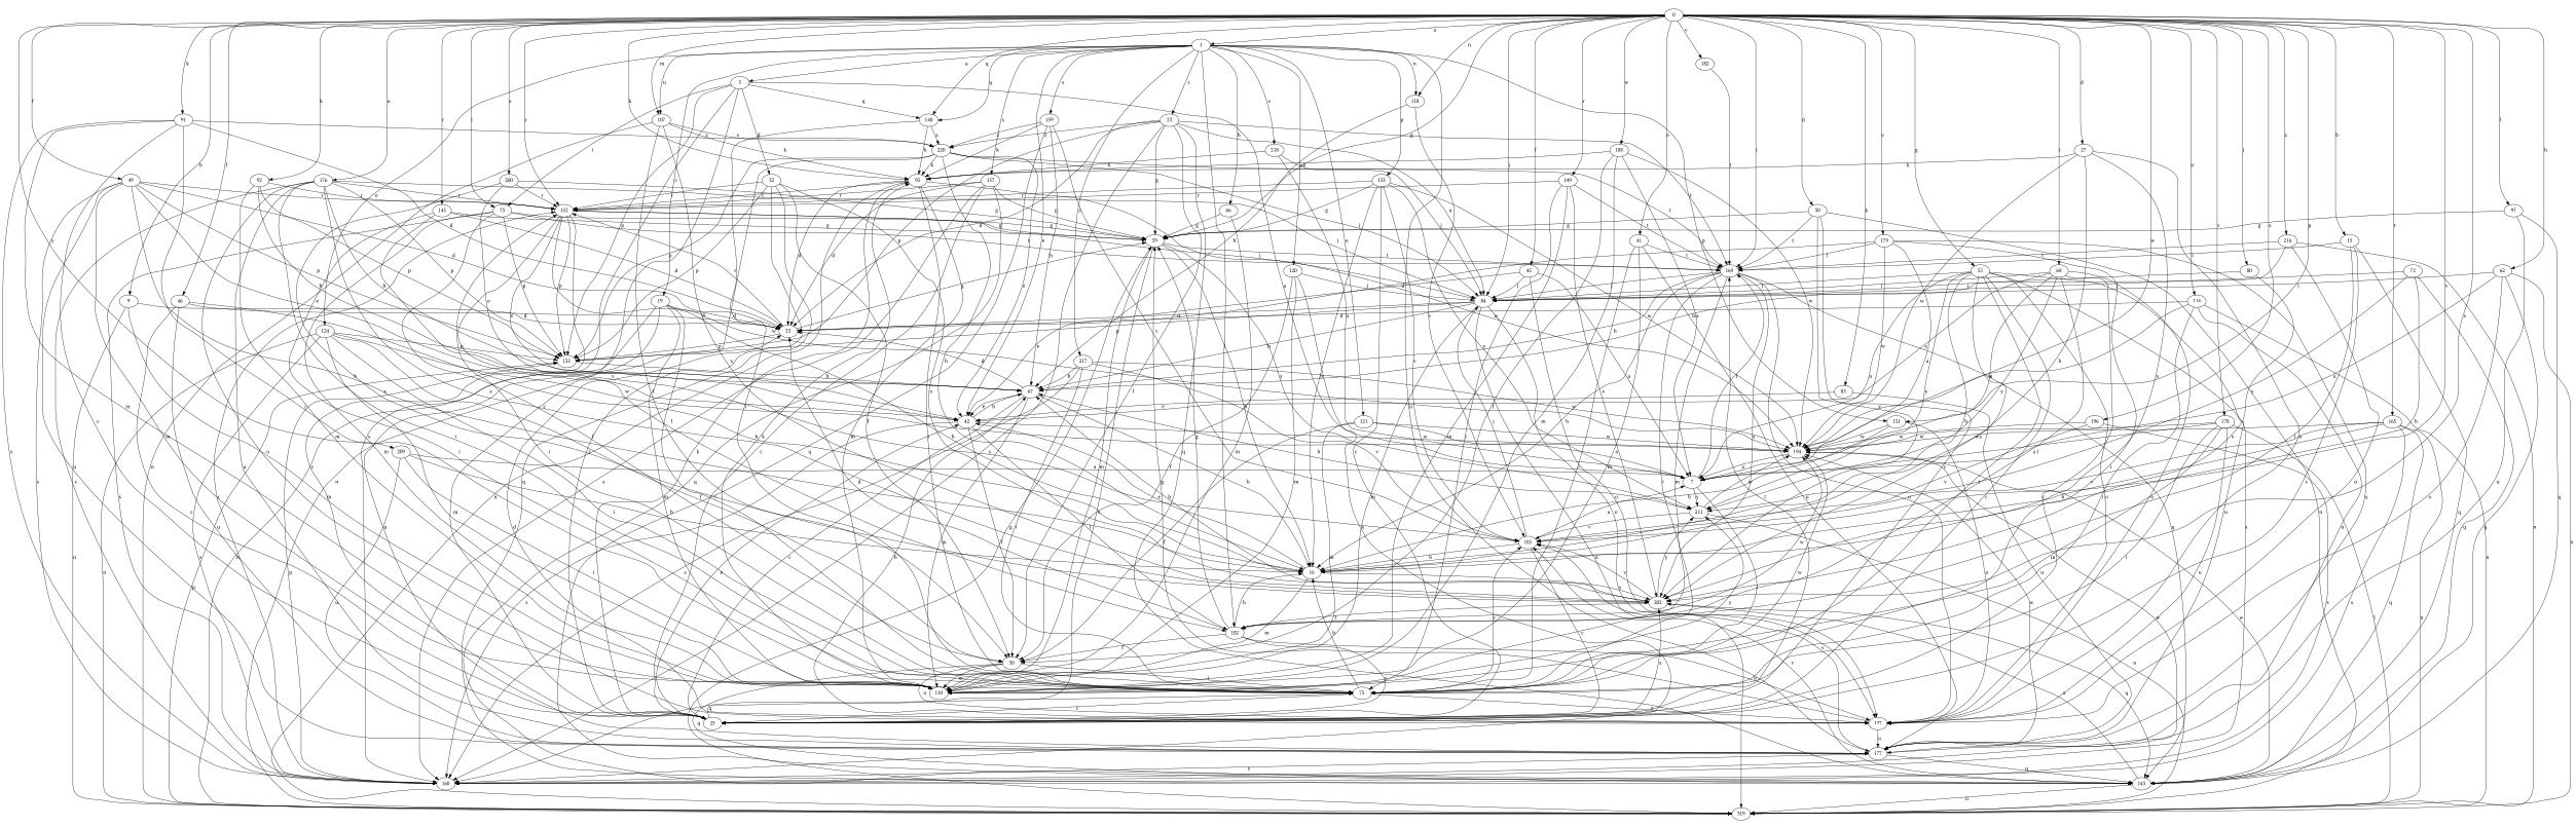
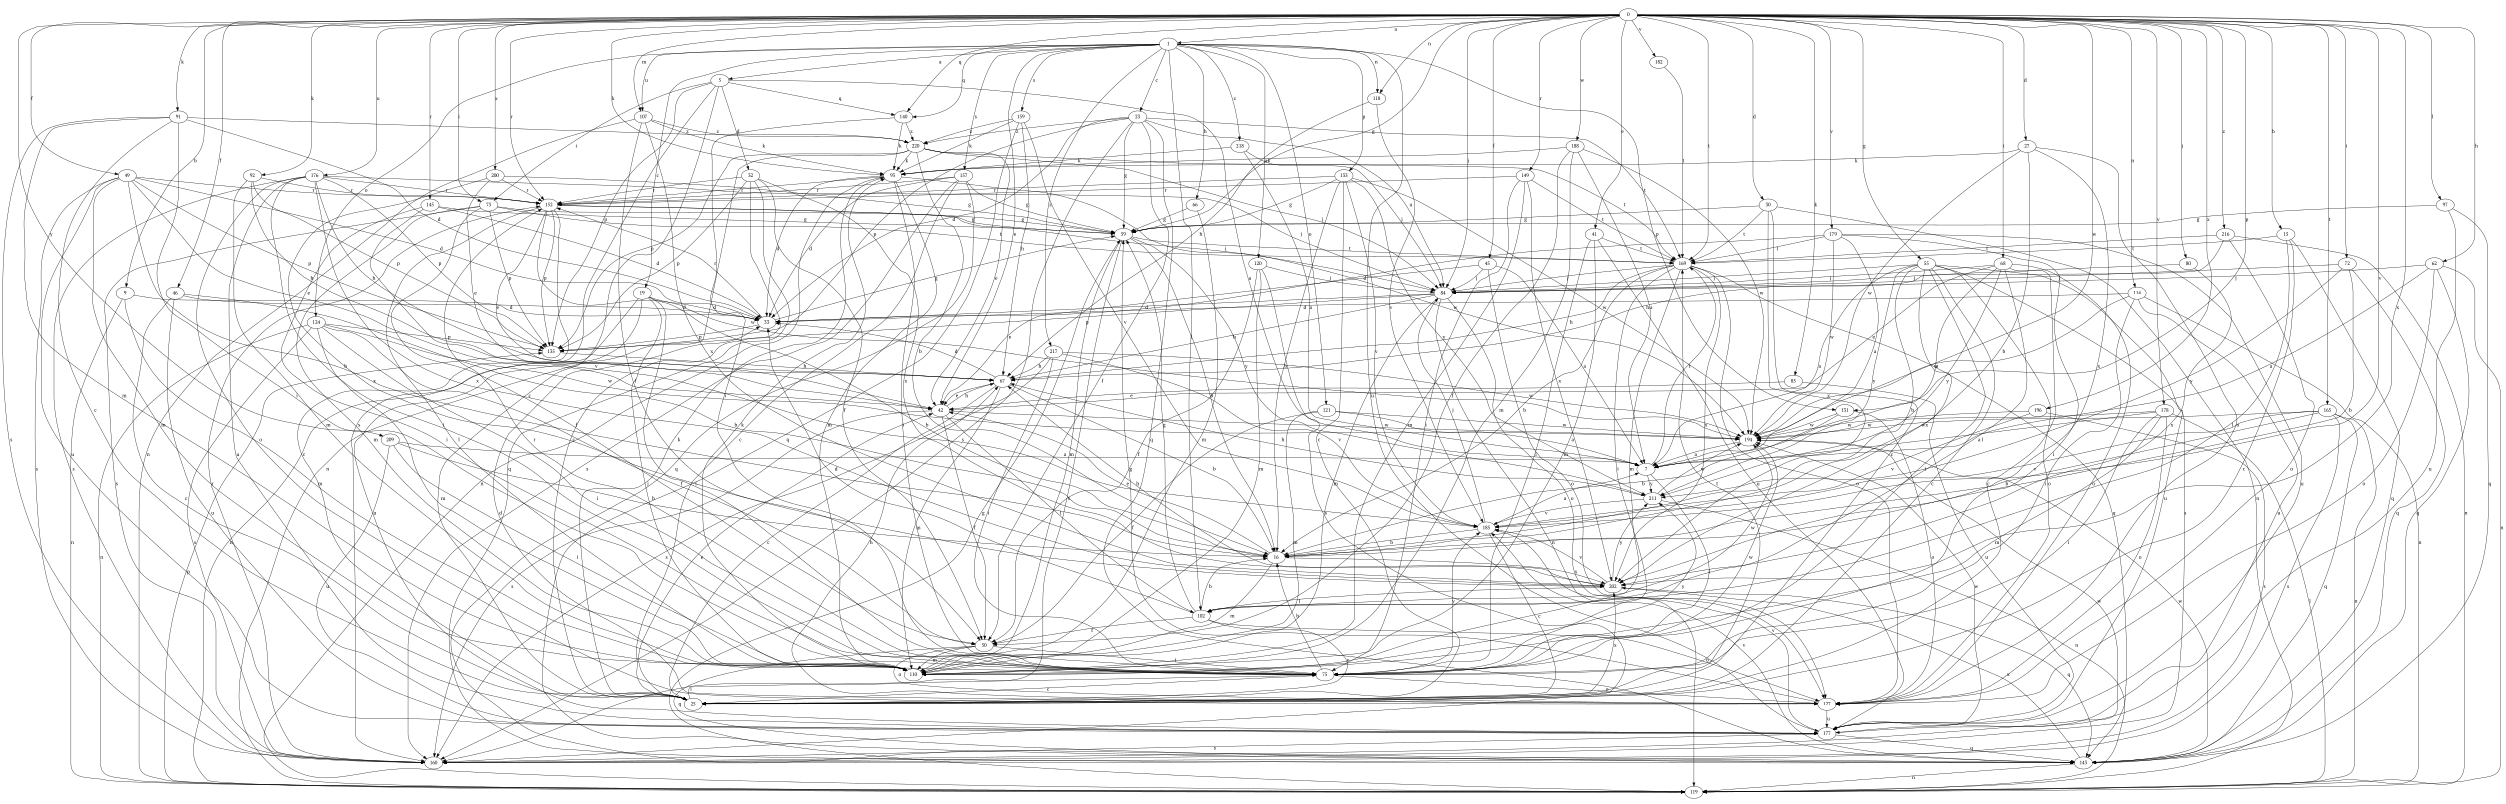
  strict digraph {
    fontname="PT Serif"
    node [fontname="PT Serif"]
    edge [fontname="PT Serif"]
    0
    1
    9
    15
    27
    30
    41
    45
    46
    49
    55
    59
    62
    68
    72
    73
    80
    84
    85
    91
    92
    93
    97
    107
    114
    118
    131
    n28 [label=140]
    145
    149
    152
    165
    169
    176
    178
    179
    182
    185
    188
    194
    196
    200
    202
    209
    216
    5
    19
    23
    42
    66
    102
    120
    121
    124
    133
    157
    159
    177
    217
    218
    33
    110
-   119 [label=319]
+   119
    25
    143
    16
    127
    75
    n69 [label=7]
    135
    160
    211
    50
    67
    220
    32
    0 -> 1 [label=a]
    0 -> 9 [label=b]
    0 -> 15 [label=b]
    0 -> 27 [label=d]
    0 -> 30 [label=d]
    0 -> 41 [label=e]
    0 -> 45 [label=f]
    0 -> 46 [label=f]
    0 -> 49 [label=f]
    0 -> 55 [label=g]
    0 -> 59 [label=g]
    0 -> 62 [label=h]
    0 -> 68 [label=i]
+   0 -> 72 [label=i]
    0 -> 73 [label=i]
    0 -> 80 [label=j]
    0 -> 84 [label=j]
    0 -> 85 [label=k]
    0 -> 91 [label=k]
    0 -> 92 [label=k]
    0 -> 93 [label=k]
    0 -> 97 [label=l]
    0 -> 107 [label=m]
    0 -> 114 [label=n]
    0 -> 118 [label=n]
    0 -> 131 [label=p]
    0 -> n28 [label=q]
    0 -> 145 [label=r]
    0 -> 149 [label=r]
    0 -> 152 [label=r]
    0 -> 165 [label=t]
    0 -> 169 [label=t]
    0 -> 176 [label=u]
    0 -> 178 [label=v]
    0 -> 179 [label=v]
    0 -> 182 [label=v]
    0 -> 185 [label=v]
    0 -> 188 [label=w]
    0 -> 194 [label=w]
    0 -> 196 [label=x]
    0 -> 200 [label=x]
    0 -> 202 [label=x]
    0 -> 209 [label=y]
    0 -> 216 [label=z]
    1 -> 107 [label=u]
    1 -> 118 [label=n]
    1 -> 131 [label=p]
    1 -> n28 [label=q]
    1 -> 5 [label=a]
    1 -> 19 [label=c]
    1 -> 23 [label=c]
    1 -> 42 [label=e]
    1 -> 66 [label=h]
    1 -> 102 [label=l]
    1 -> 120 [label=o]
    1 -> 121 [label=o]
    1 -> 124 [label=o]
    1 -> 133 [label=p]
    1 -> 157 [label=s]
    1 -> 159 [label=s]
    1 -> 177 [label=u]
    1 -> 217 [label=z]
    1 -> 218 [label=z]
    9 -> 33 [label=d]
    9 -> 110 [label=m]
    9 -> 119 [label=n]
    15 -> 169 [label=t]
    15 -> 102 [label=l]
    15 -> 25 [label=c]
    15 -> 143 [label=q]
    27 -> 93 [label=k]
    27 -> 194 [label=w]
    27 -> 202 [label=x]
    27 -> 16 [label=b]
    27 -> 127 [label=o]
    30 -> 59 [label=g]
    30 -> 169 [label=t]
    30 -> 202 [label=x]
    30 -> 119 [label=n]
    30 -> 25 [label=c]
    41 -> 169 [label=t]
    41 -> 177 [label=u]
    41 -> 110 [label=m]
    41 -> 75 [label=i]
    45 -> 84 [label=j]
    45 -> 42 [label=e]
    45 -> 127 [label=o]
    45 -> n69 [label=a]
    46 -> 177 [label=u]
    46 -> 33 [label=d]
    46 -> 25 [label=c]
    46 -> 16 [label=b]
    49 -> 152 [label=r]
    49 -> 42 [label=e]
    49 -> 177 [label=u]
    49 -> 33 [label=d]
    49 -> 110 [label=m]
    49 -> 16 [label=b]
    49 -> 135 [label=p]
    49 -> 160 [label=s]
    55 -> 84 [label=j]
    55 -> 202 [label=x]
    55 -> 177 [label=u]
    55 -> 25 [label=c]
    55 -> 16 [label=b]
    55 -> 127 [label=o]
    55 -> 75 [label=i]
    55 -> n69 [label=a]
    55 -> 160 [label=s]
    55 -> 211 [label=y]
    59 -> 169 [label=t]
    59 -> 110 [label=m]
    59 -> 16 [label=b]
    59 -> 160 [label=s]
    59 -> 211 [label=y]
    62 -> 84 [label=j]
    62 -> 119 [label=n]
    62 -> 143 [label=q]
    62 -> 127 [label=o]
    62 -> n69 [label=a]
    68 -> 84 [label=j]
    68 -> 42 [label=e]
    68 -> 102 [label=l]
    68 -> 25 [label=c]
    68 -> 127 [label=o]
    68 -> n69 [label=a]
    68 -> 211 [label=y]
    72 -> 84 [label=j]
    72 -> 143 [label=q]
    72 -> 16 [label=b]
    72 -> 211 [label=y]
    73 -> 59 [label=g]
    73 -> 169 [label=t]
    73 -> 110 [label=m]
    73 -> 135 [label=p]
    73 -> 160 [label=s]
    73 -> 50 [label=f]
    80 -> 84 [label=j]
    80 -> 202 [label=x]
    84 -> 33 [label=d]
    84 -> 110 [label=m]
    84 -> 119 [label=n]
    84 -> 127 [label=o]
    84 -> 135 [label=p]
    84 -> 67 [label=h]
    85 -> 42 [label=e]
    85 -> 177 [label=u]
    91 -> 33 [label=d]
    91 -> 110 [label=m]
    91 -> 25 [label=c]
    91 -> 75 [label=i]
    91 -> 160 [label=s]
    91 -> 220 [label=z]
    92 -> 152 [label=r]
    92 -> 110 [label=m]
    92 -> 135 [label=p]
    92 -> 67 [label=h]
    93 -> 152 [label=r]
    93 -> 194 [label=w]
    93 -> 33 [label=d]
    93 -> 110 [label=m]
    93 -> 119 [label=n]
    93 -> 75 [label=i]
    97 -> 59 [label=g]
    97 -> 177 [label=u]
    97 -> 143 [label=q]
    107 -> 93 [label=k]
    107 -> 202 [label=x]
    107 -> 119 [label=n]
    107 -> 50 [label=f]
    107 -> 220 [label=z]
    114 -> 194 [label=w]
    114 -> 177 [label=u]
    114 -> 33 [label=d]
    114 -> 119 [label=n]
    114 -> 75 [label=i]
    118 -> 185 [label=v]
    118 -> 67 [label=h]
    131 -> 194 [label=w]
    131 -> 16 [label=b]
    131 -> 127 [label=o]
    n28 -> 93 [label=k]
    n28 -> 75 [label=i]
    n28 -> 220 [label=z]
    145 -> 59 [label=g]
    145 -> 185 [label=v]
    145 -> 33 [label=d]
    145 -> 75 [label=i]
    149 -> 152 [label=r]
    149 -> 169 [label=t]
    149 -> 202 [label=x]
    149 -> 110 [label=m]
    149 -> 75 [label=i]
    152 -> 59 [label=g]
    152 -> 84 [label=j]
    152 -> 194 [label=w]
    152 -> 42 [label=e]
-   152 -> 102 [label=l]
+   152 -> 110 [label=l]
    152 -> 25 [label=c]
    152 -> 135 [label=p]
    165 -> 185 [label=v]
    165 -> 194 [label=w]
    165 -> 119 [label=n]
    165 -> 143 [label=q]
    165 -> 16 [label=b]
    165 -> 160 [label=s]
    169 -> 84 [label=j]
    169 -> 202 [label=x]
    169 -> 110 [label=m]
    169 -> 143 [label=q]
    169 -> 16 [label=b]
    169 -> 127 [label=o]
    169 -> 75 [label=i]
    169 -> 67 [label=h]
    176 -> 84 [label=j]
    176 -> 152 [label=r]
    176 -> 202 [label=x]
    176 -> 177 [label=u]
    176 -> 127 [label=o]
    176 -> 75 [label=i]
    176 -> 135 [label=p]
    176 -> 160 [label=s]
    176 -> 67 [label=h]
    178 -> 194 [label=w]
    178 -> 110 [label=m]
    178 -> 119 [label=l]
    178 -> 127 [label=o]
    178 -> 75 [label=i]
    178 -> n69 [label=a]
    179 -> 169 [label=t]
    179 -> 194 [label=w]
    179 -> 177 [label=u]
    179 -> 33 [label=d]
    179 -> 75 [label=i]
    179 -> n69 [label=a]
    182 -> 169 [label=t]
    185 -> 84 [label=j]
    185 -> 25 [label=c]
    185 -> 16 [label=b]
    185 -> n69 [label=a]
    188 -> 93 [label=k]
    188 -> 194 [label=w]
    188 -> 110 [label=m]
    188 -> n69 [label=a]
    188 -> 50 [label=f]
    194 -> n69 [label=a]
    196 -> 185 [label=v]
    196 -> 194 [label=w]
    196 -> 160 [label=s]
    200 -> 59 [label=g]
    200 -> 152 [label=r]
    200 -> 202 [label=x]
    200 -> 42 [label=e]
    202 -> 185 [label=v]
    202 -> 102 [label=l]
    202 -> 143 [label=q]
    202 -> 211 [label=y]
    202 -> 67 [label=h]
    209 -> 177 [label=u]
    209 -> 16 [label=b]
    209 -> 75 [label=i]
    209 -> n69 [label=a]
    216 -> 169 [label=t]
    216 -> 119 [label=n]
    216 -> 127 [label=o]
    216 -> 67 [label=h]
    5 -> 73 [label=i]
    5 -> n28 [label=q]
    5 -> 25 [label=c]
    5 -> n69 [label=a]
    5 -> 135 [label=p]
    5 -> 160 [label=s]
    5 -> 32 [label=d]
    19 -> 177 [label=u]
    19 -> 33 [label=d]
-   19 -> 110 [label=m]
+   19 -> 110 [label=j]
    19 -> 119 [label=n]
    19 -> 16 [label=b]
    19 -> 75 [label=i]
    23 -> 59 [label=g]
    23 -> 84 [label=u]
    23 -> 169 [label=t]
    23 -> 33 [label=d]
    23 -> 143 [label=q]
    23 -> 135 [label=p]
    23 -> 160 [label=s]
    23 -> 50 [label=f]
    23 -> 220 [label=z]
    42 -> 194 [label=w]
    42 -> 102 [label=l]
    42 -> 160 [label=s]
    42 -> 50 [label=f]
    42 -> 67 [label=h]
    66 -> 59 [label=g]
    66 -> 110 [label=m]
    102 -> 59 [label=g]
    102 -> 194 [label=w]
    102 -> 33 [label=d]
    102 -> 25 [label=c]
    102 -> 16 [label=b]
    102 -> 127 [label=o]
    102 -> 50 [label=f]
    120 -> 84 [label=j]
    120 -> 110 [label=m]
    120 -> 160 [label=s]
    120 -> 50 [label=f]
    121 -> 194 [label=w]
    121 -> 110 [label=m]
    121 -> n69 [label=a]
    121 -> 50 [label=f]
    124 -> 194 [label=w]
    124 -> 110 [label=m]
    124 -> 119 [label=n]
    124 -> 75 [label=i]
    124 -> 135 [label=p]
    124 -> 160 [label=s]
    124 -> 50 [label=f]
    133 -> 59 [label=g]
    133 -> 152 [label=r]
    133 -> 185 [label=v]
    133 -> 194 [label=w]
    133 -> 25 [label=c]
    133 -> 16 [label=b]
    133 -> 211 [label=y]
    157 -> 59 [label=g]
    157 -> 152 [label=r]
    157 -> 33 [label=d]
    157 -> 25 [label=c]
    157 -> 143 [label=q]
    157 -> 160 [label=s]
    159 -> 93 [label=k]
    159 -> 185 [label=v]
    159 -> 143 [label=q]
    159 -> 67 [label=h]
    159 -> 220 [label=z]
    177 -> 185 [label=v]
    177 -> 194 [label=w]
    177 -> 143 [label=q]
    177 -> 160 [label=s]
    217 -> 185 [label=v]
    217 -> 194 [label=w]
    217 -> 75 [label=i]
    217 -> 160 [label=s]
    217 -> 67 [label=h]
    218 -> 84 [label=j]
    218 -> 93 [label=k]
    218 -> n69 [label=a]
    33 -> 59 [label=g]
    33 -> 152 [label=r]
    33 -> 135 [label=p]
    110 -> 93 [label=k]
    110 -> 211 [label=y]
    119 -> 59 [label=g]
    119 -> 135 [label=p]
    25 -> 93 [label=k]
    25 -> 169 [label=t]
    25 -> 202 [label=x]
    25 -> 42 [label=e]
-   25 -> 75 [label=q]
+   25 -> 75 [label=i]
    143 -> 185 [label=v]
    143 -> 194 [label=w]
    143 -> 202 [label=x]
    143 -> 119 [label=n]
    16 -> 202 [label=x]
    16 -> 42 [label=e]
    16 -> 110 [label=m]
    127 -> 59 [label=g]
    127 -> 177 [label=u]
    127 -> 33 [label=d]
    127 -> 67 [label=h]
    75 -> 152 [label=r]
    75 -> 185 [label=v]
    75 -> 194 [label=w]
    75 -> 25 [label=c]
    75 -> 16 [label=b]
    75 -> 127 [label=o]
    n69 -> 169 [label=t]
    n69 -> 75 [label=i]
    n69 -> 211 [label=y]
    135 -> 67 [label=h]
    160 -> 152 [label=r]
    160 -> 194 [label=w]
-   160 -> 135 [label=p]
    211 -> 185 [label=v]
    211 -> 194 [label=w]
    211 -> 119 [label=n]
    211 -> 67 [label=h]
    50 -> 110 [label=m]
    50 -> 143 [label=q]
    50 -> 127 [label=o]
    50 -> 75 [label=i]
    67 -> 42 [label=e]
    67 -> 33 [label=d]
    67 -> 110 [label=m]
    67 -> 25 [label=c]
    67 -> 16 [label=b]
    220 -> 84 [label=j]
    220 -> 93 [label=k]
    220 -> 169 [label=t]
    220 -> 42 [label=e]
    220 -> 119 [label=n]
    220 -> 16 [label=b]
    220 -> 135 [label=p]
    32 -> 152 [label=r]
    32 -> 202 [label=x]
    32 -> 25 [label=c]
    32 -> 143 [label=q]
    32 -> 135 [label=p]
    32 -> 50 [label=f]
  }
